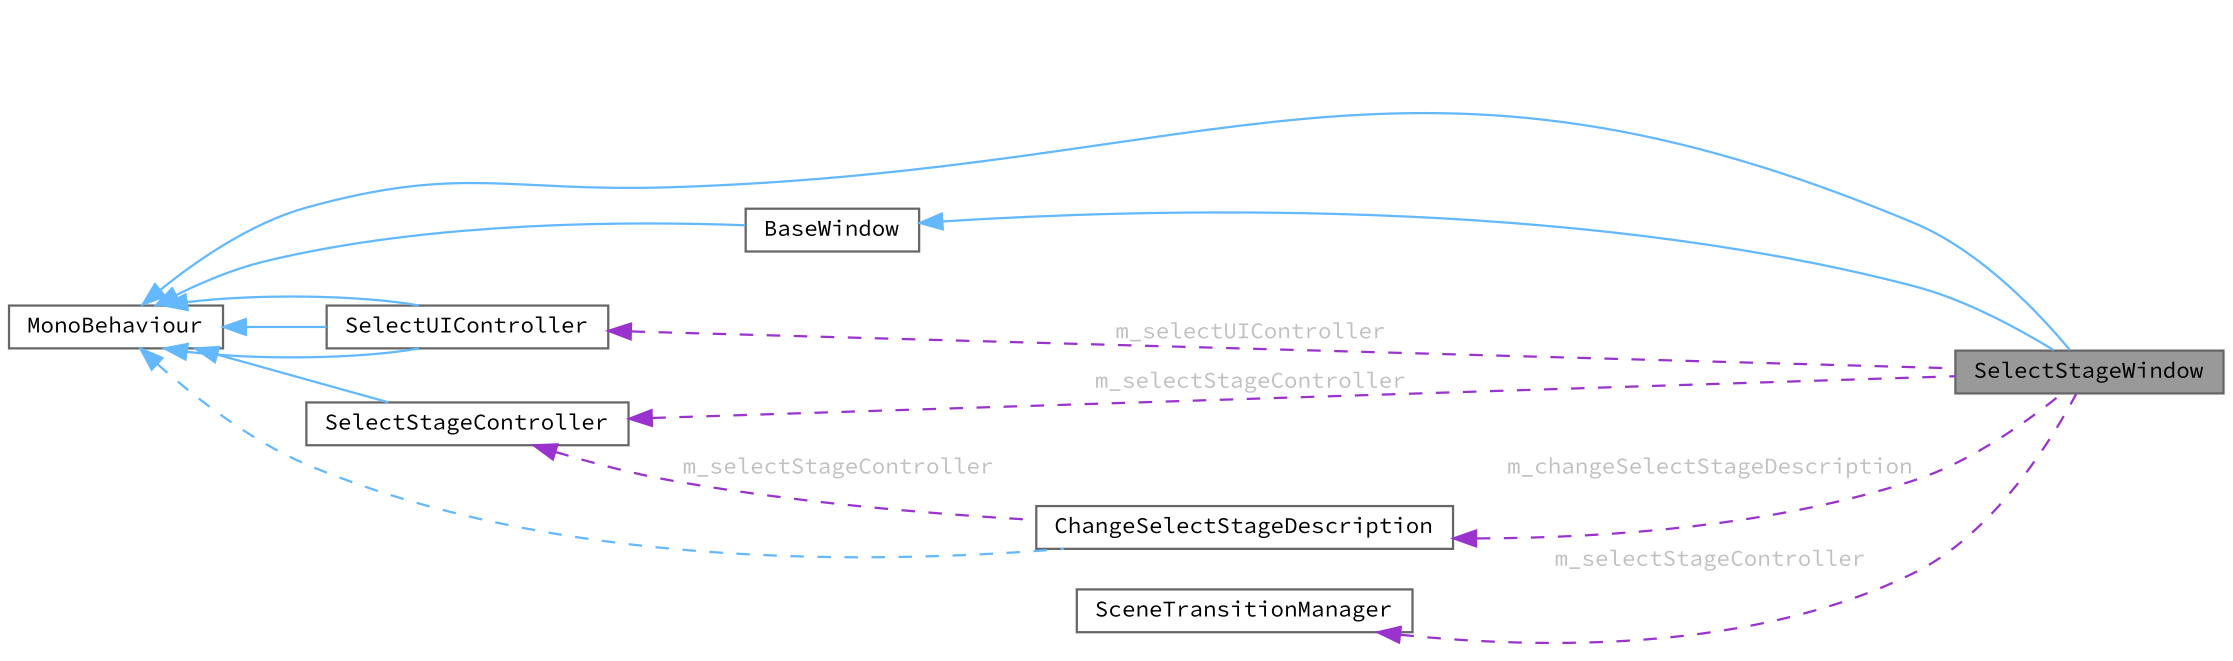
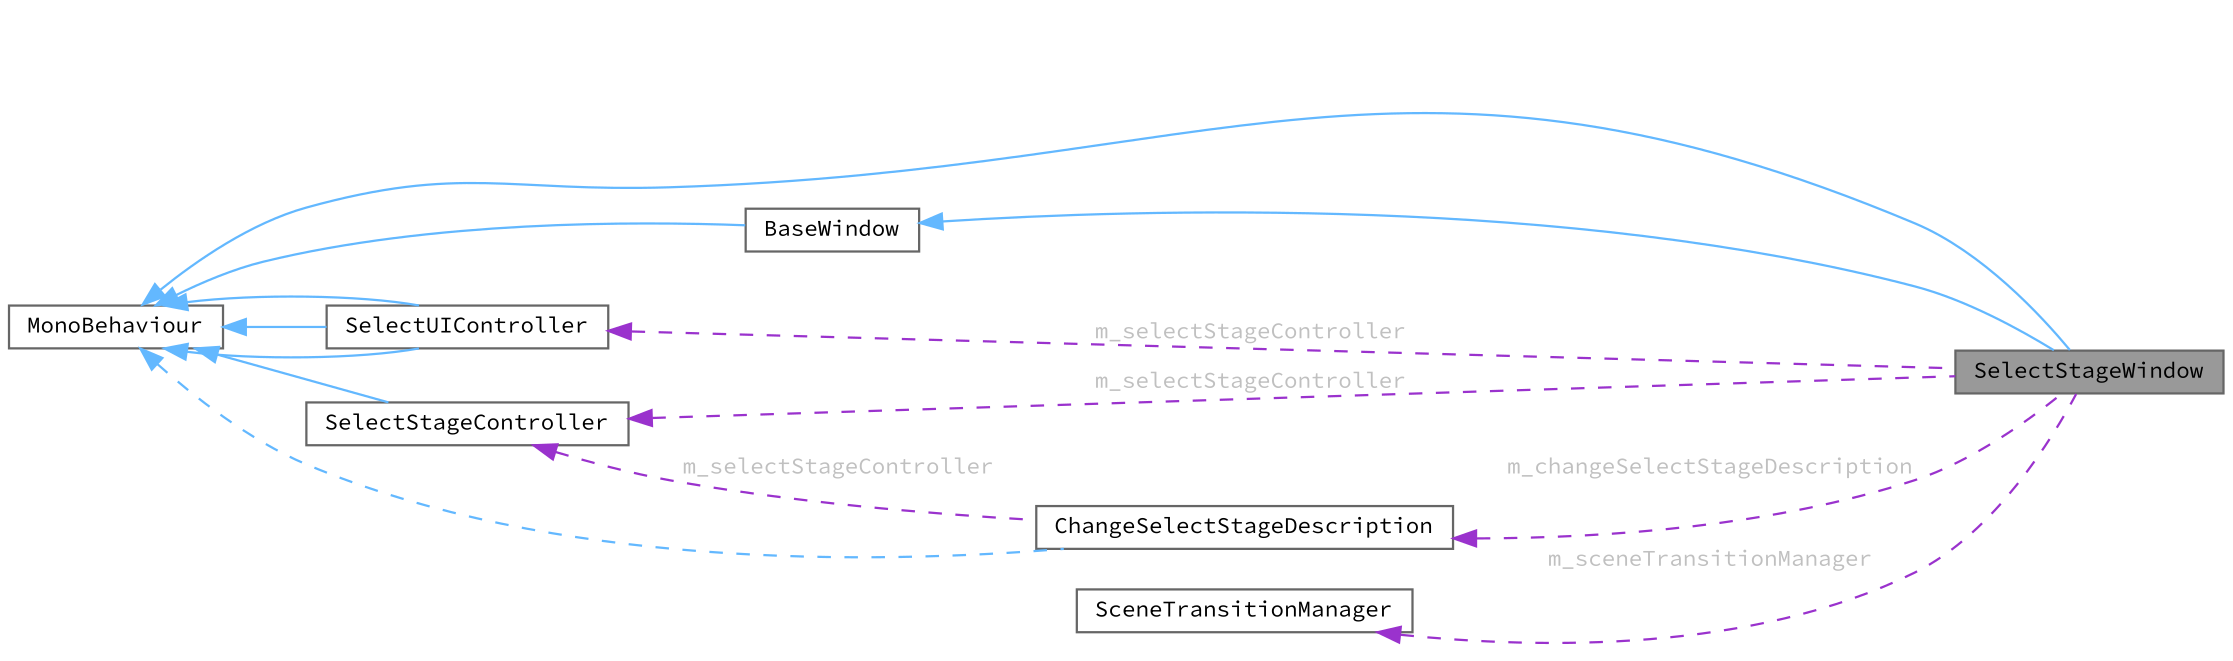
  digraph {
    fontname="Source Code Pro"
    rankdir=LR
    node [color=gray40 fillcolor=white fontname="Source Code Pro" fontsize=10 shape=box style=filled]
    edge [color=steelblue1 dir=back fontname="Source Code Pro" fontsize=10 labelfontname=Helvetica labelfontsize=10 style=solid]
    n1 [fillcolor=grey60 fontcolor=black height=0.2 label=SelectStageWindow width=0.4]
    n2 [height=0.2 label=BaseWindow width=0.4]
    n3 [height=0.2 label=MonoBehaviour width=0.4]
    n4 [height=0.2 label=SelectUIController width=0.4]
    n5 [height=0.2 label=SelectStageController width=0.4]
    n6 [height=0.2 label=ChangeSelectStageDescription width=0.4]
    n7 [height=0.2 label=SceneTransitionManager width=0.4]
    n2 -> n1
    n3 -> n1
    n3 -> n2
    n3 -> n4
    n3 -> n4
    n3 -> n4
    n3 -> n5
    n3 -> n6 [style=dashed]
-   n4 -> n1 [color=darkorchid3 fontcolor=grey label=" m_selectUIController" style=dashed]
+   n4 -> n1 [color=darkorchid3 fontcolor=grey label=" m_selectStageController" style=dashed]
    n5 -> n1 [color=darkorchid3 fontcolor=grey label=" m_selectStageController" style=dashed]
    n5 -> n6 [color=darkorchid3 fontcolor=grey label=" m_selectStageController" style=dashed]
    n6 -> n1 [color=darkorchid3 fontcolor=grey label=" m_changeSelectStageDescription" style=dashed]
-   n7 -> n1 [color=darkorchid3 fontcolor=grey label=" m_selectStageController" style=dashed]
+   n7 -> n1 [color=darkorchid3 fontcolor=grey label=" m_sceneTransitionManager" style=dashed]
  }
